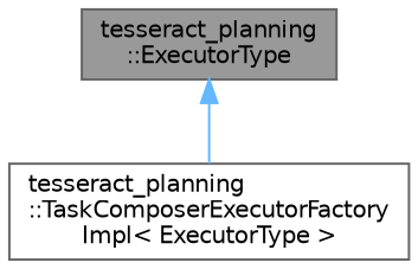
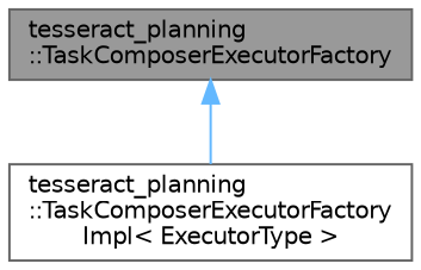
  digraph {
    node [color=gray40 fontname=Helvetica fontsize=10 shape=box style=filled]
-   n1 [fillcolor=grey60 fontcolor=black height=0.2 label="tesseract_planning\l::ExecutorType" width=0.4]
+   n1 [fillcolor=grey60 fontcolor=black height=0.2 label="tesseract_planning\l::TaskComposerExecutorFactory" width=0.4]
    n2 [fillcolor=white height=0.2 label="tesseract_planning\l::TaskComposerExecutorFactory\lImpl\< ExecutorType \>" width=0.4]
    n1 -> n2 [color=steelblue1 dir=back fontname=Helvetica fontsize=10 labelfontname=Helvetica labelfontsize=10 style=solid]
  }
